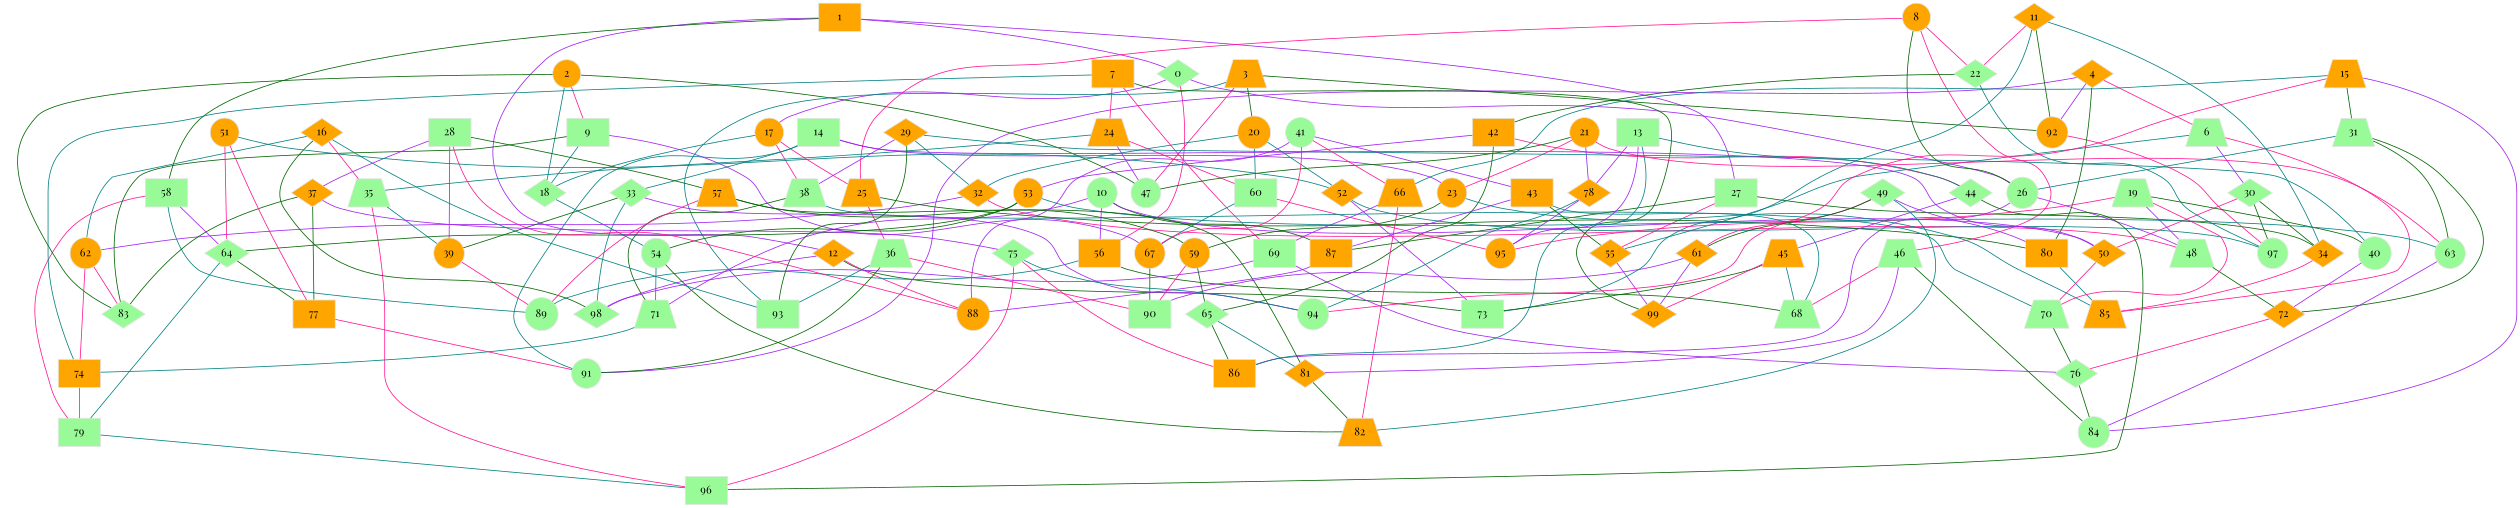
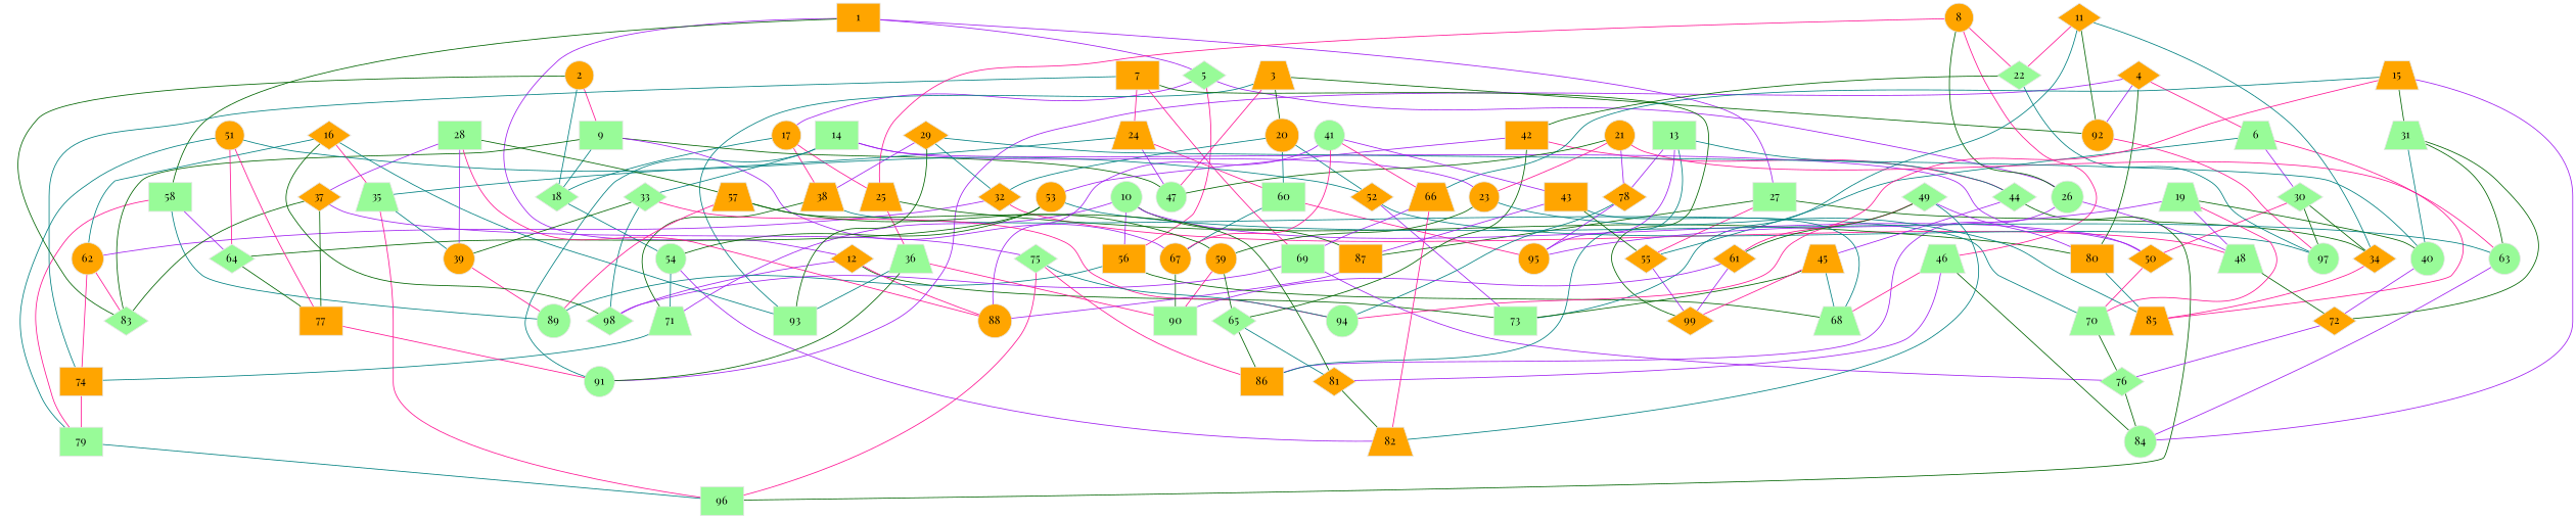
  graph {
    fontname="Playfair Display"
    node [color=gray90 fillcolor=orange fontname="Playfair Display" shape=diamond style=filled]
    edge [color=darkgreen fontname="Playfair Display"]
    1 [shape=box]
-   5 [fillcolor=palegreen label=0]
+   5 [fillcolor=palegreen]
    12
    27 [fillcolor=palegreen shape=box]
    58 [fillcolor=palegreen shape=box]
    17 [shape=circle]
    26 [fillcolor=palegreen shape=circle]
    56 [shape=box]
    73 [fillcolor=palegreen shape=box]
    88 [shape=circle]
    98 [fillcolor=palegreen]
    55
    87 [shape=box]
    34
    89 [fillcolor=palegreen shape=circle]
    64 [fillcolor=palegreen]
    79 [fillcolor=palegreen shape=box]
    2 [shape=circle]
    9 [fillcolor=palegreen shape=box]
    18 [fillcolor=palegreen]
    47 [fillcolor=palegreen shape=circle]
    83 [fillcolor=palegreen]
    67 [shape=circle]
    54 [fillcolor=palegreen shape=circle]
    3 [shape=trapezium]
    20 [shape=circle]
    92 [shape=circle]
    93 [fillcolor=palegreen shape=box]
    32
    52
    60 [fillcolor=palegreen shape=box]
    97 [fillcolor=palegreen shape=circle]
    4
    6 [fillcolor=palegreen shape=trapezium]
    80 [shape=box]
    91 [fillcolor=palegreen shape=circle]
    30 [fillcolor=palegreen]
    85 [shape=trapezium]
    25 [shape=trapezium]
-   38 [fillcolor=palegreen shape=trapezium]
+   38 [shape=trapezium]
    86 [shape=box]
    48 [fillcolor=palegreen shape=trapezium]
    68 [fillcolor=palegreen shape=trapezium]
    50
    99
    7 [shape=box]
    24 [shape=trapezium]
    69 [fillcolor=palegreen shape=box]
    74 [shape=box]
    35 [fillcolor=palegreen shape=trapezium]
    76 [fillcolor=palegreen]
    8 [shape=circle]
    22 [fillcolor=palegreen]
    46 [fillcolor=palegreen shape=trapezium]
    42 [shape=box]
    36 [fillcolor=palegreen shape=trapezium]
    84 [fillcolor=palegreen shape=circle]
    81
    90 [fillcolor=palegreen shape=box]
    10 [fillcolor=palegreen shape=circle]
    71 [fillcolor=palegreen shape=trapezium]
    70 [fillcolor=palegreen shape=trapezium]
    11
    13 [fillcolor=palegreen shape=box]
    44 [fillcolor=palegreen]
    78
    95 [shape=circle]
    96 [fillcolor=palegreen shape=box]
    45 [shape=trapezium]
    94 [fillcolor=palegreen shape=circle]
    14 [fillcolor=palegreen shape=box]
    23 [shape=circle]
    33 [fillcolor=palegreen]
    59 [shape=circle]
    39 [shape=circle]
    15 [shape=trapezium]
    31 [fillcolor=palegreen shape=trapezium]
    61
    66 [shape=trapezium]
    40 [fillcolor=palegreen shape=circle]
    63 [fillcolor=palegreen shape=circle]
    72
    82 [shape=trapezium]
    16
    62 [shape=circle]
    19 [fillcolor=palegreen shape=trapezium]
    21 [shape=circle]
    53 [shape=circle]
    65 [fillcolor=palegreen]
    28 [fillcolor=palegreen shape=box]
    37
    57 [shape=trapezium]
    75 [fillcolor=palegreen]
    77 [shape=box]
    29
    41 [fillcolor=palegreen shape=circle]
    43 [shape=box]
    49 [fillcolor=palegreen]
    51 [shape=circle]
    1 -- 5 [color=purple]
    1 -- 12 [color=purple]
    1 -- 27 [color=purple]
    1 -- 58
    5 -- 17 [color=purple]
    5 -- 26 [color=purple]
    5 -- 56 [color=deeppink]
    12 -- 73
    12 -- 88 [color=deeppink]
    12 -- 98 [color=purple]
    27 -- 55 [color=deeppink]
    27 -- 87
    27 -- 34
    58 -- 89 [color=teal]
    58 -- 64 [color=purple]
    58 -- 79 [color=deeppink]
    17 -- 18 [color=teal]
    17 -- 25 [color=deeppink]
    17 -- 38 [color=deeppink]
    26 -- 86 [color=purple]
    26 -- 48 [color=purple]
    56 -- 89 [color=teal]
    56 -- 68
    55 -- 99 [color=purple]
    87 -- 88 [color=purple]
    34 -- 85 [color=deeppink]
    64 -- 77
    79 -- 96 [color=teal]
    2 -- 9 [color=deeppink]
    2 -- 18 [color=teal]
-   2 -- 47
+   9 -- 47
    2 -- 83
    9 -- 18 [color=teal]
    9 -- 83
    9 -- 67 [color=purple]
    18 -- 54 [color=teal]
    67 -- 90
    54 -- 71 [color=teal]
-   54 -- 82
+   54 -- 82 [color=purple]
    3 -- 47 [color=deeppink]
    3 -- 20
    3 -- 92
    3 -- 93 [color=teal]
    20 -- 32 [color=teal]
    20 -- 52 [color=teal]
    20 -- 60 [color=teal]
    92 -- 97 [color=deeppink]
    32 -- 48 [color=deeppink]
    32 -- 62 [color=purple]
    52 -- 73 [color=purple]
    52 -- 97 [color=teal]
    60 -- 67 [color=teal]
    60 -- 95 [color=deeppink]
    4 -- 92 [color=purple]
    4 -- 6 [color=deeppink]
    4 -- 80
    4 -- 91 [color=purple]
    6 -- 55 [color=teal]
    6 -- 30 [color=purple]
    6 -- 85 [color=deeppink]
    80 -- 85 [color=teal]
    30 -- 34
    30 -- 97
    30 -- 50 [color=deeppink]
    25 -- 80
    25 -- 36 [color=deeppink]
    38 -- 71
    38 -- 70 [color=teal]
    48 -- 72
    50 -- 70 [color=deeppink]
    7 -- 99
    7 -- 24 [color=deeppink]
    7 -- 69 [color=deeppink]
    7 -- 74 [color=teal]
    24 -- 47 [color=purple]
    24 -- 60 [color=deeppink]
    24 -- 35 [color=teal]
    69 -- 98 [color=purple]
    69 -- 76 [color=purple]
    74 -- 79 [color=deeppink]
    35 -- 96 [color=deeppink]
    35 -- 39 [color=teal]
    76 -- 84
    8 -- 26
    8 -- 25 [color=deeppink]
    8 -- 22 [color=deeppink]
    8 -- 46 [color=deeppink]
    22 -- 97 [color=teal]
    22 -- 42
    46 -- 68 [color=deeppink]
    46 -- 84
    46 -- 81 [color=purple]
    42 -- 44 [color=deeppink]
    42 -- 53 [color=purple]
    42 -- 65
    36 -- 93 [color=teal]
    36 -- 91
    36 -- 90 [color=deeppink]
    81 -- 82
    10 -- 56 [color=purple]
    10 -- 87
    10 -- 50 [color=purple]
    10 -- 71 [color=purple]
    71 -- 74 [color=teal]
    70 -- 76
    11 -- 73 [color=teal]
    11 -- 34 [color=teal]
    11 -- 92
    11 -- 22 [color=deeppink]
    13 -- 86 [color=teal]
    13 -- 44 [color=teal]
    13 -- 78 [color=purple]
    13 -- 95 [color=purple]
    44 -- 96
    44 -- 45 [color=purple]
    78 -- 95 [color=purple]
    78 -- 94 [color=teal]
    45 -- 73
    45 -- 68 [color=teal]
    45 -- 99 [color=deeppink]
    14 -- 91 [color=teal]
    14 -- 50 [color=purple]
    14 -- 23 [color=purple]
    14 -- 33 [color=teal]
    23 -- 85 [color=teal]
    23 -- 59
    33 -- 98 [color=teal]
-   33 -- 94 [color=purple]
+   33 -- 94 [color=deeppink]
    33 -- 39
    59 -- 90 [color=deeppink]
    59 -- 65
    39 -- 89 [color=deeppink]
    15 -- 84 [color=purple]
    15 -- 31
    15 -- 61 [color=deeppink]
    15 -- 66 [color=teal]
-   31 -- 26 [color=teal]
+   31 -- 40 [color=teal]
    31 -- 63
    31 -- 72
    61 -- 99 [color=purple]
    61 -- 90 [color=purple]
    66 -- 69 [color=purple]
    66 -- 82 [color=deeppink]
    40 -- 72 [color=purple]
    63 -- 84 [color=purple]
-   72 -- 76 [color=deeppink]
+   72 -- 76 [color=purple]
    16 -- 98
    16 -- 93 [color=teal]
    16 -- 35 [color=deeppink]
    16 -- 62 [color=teal]
    62 -- 83 [color=deeppink]
    62 -- 74 [color=deeppink]
    19 -- 48 [color=purple]
    19 -- 70 [color=deeppink]
-   19 -- 95 [color=deeppink]
+   19 -- 95 [color=purple]
    19 -- 40
    21 -- 47
    21 -- 78 [color=purple]
    21 -- 23 [color=deeppink]
    21 -- 63 [color=deeppink]
    53 -- 64
    53 -- 54
    53 -- 63 [color=teal]
    65 -- 86
    65 -- 81 [color=teal]
    28 -- 88 [color=deeppink]
    28 -- 39 [color=purple]
    28 -- 37 [color=purple]
    28 -- 57
    37 -- 83
    37 -- 75 [color=purple]
    37 -- 77
    57 -- 89 [color=deeppink]
    57 -- 81
    57 -- 59
    75 -- 86 [color=deeppink]
    75 -- 96 [color=deeppink]
    75 -- 94 [color=teal]
    77 -- 91 [color=deeppink]
    29 -- 93
    29 -- 32 [color=teal]
    29 -- 38 [color=purple]
    29 -- 40 [color=teal]
    41 -- 88 [color=purple]
    41 -- 67 [color=deeppink]
    41 -- 66 [color=deeppink]
    41 -- 43 [color=purple]
    43 -- 55
    43 -- 87 [color=purple]
    43 -- 68 [color=teal]
    49 -- 80 [color=purple]
    49 -- 94 [color=deeppink]
    49 -- 61
    49 -- 82 [color=teal]
    51 -- 64 [color=deeppink]
-   64 -- 79 [color=teal]
+   51 -- 79 [color=teal]
    51 -- 52 [color=teal]
    51 -- 77 [color=deeppink]
  }
